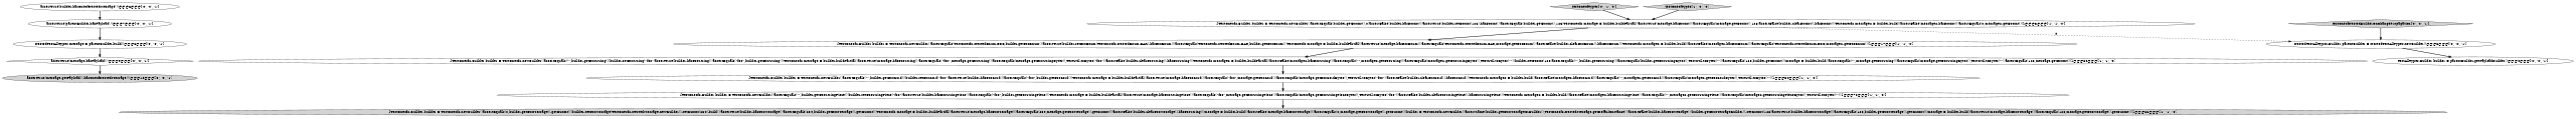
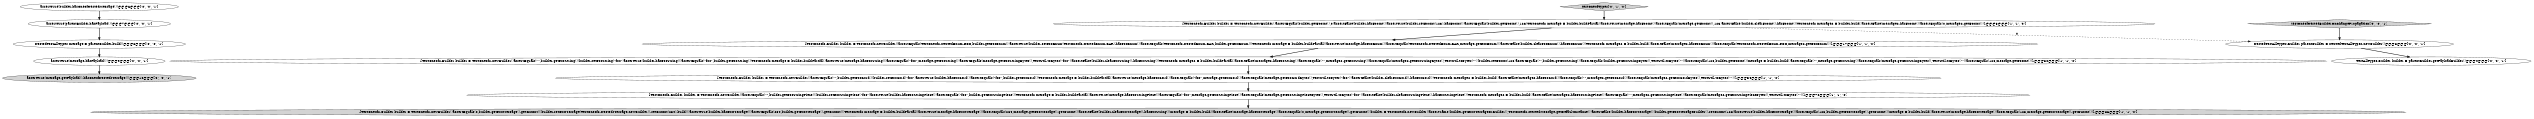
  digraph {
    node [fillcolor=white shape=ellipse style=filled]
    edge [style=bold]
    n1 [fillcolor=lightgray label="assertTrue(message.getPayload().hasOneofNestedMessage())@@@10@@@['0', '0', '1']"]
    n2 [label="TestAllTypes.Builder builder = parentBuilder.getPayloadBuilder()@@@4@@@['0', '0', '1']"]
    n3 [label="{TestOneof2.Builder builder = TestOneof2.newBuilder()assertEquals(\"\",builder.getFooStringPiece())builder.setFooStringPiece(\"foo\")assertTrue(builder.hasFooStringPiece())assertEquals(\"foo\",builder.getFooStringPiece())TestOneof2 message = builder.buildPartial()assertTrue(message.hasFooStringPiece())assertEquals(\"foo\",message.getFooStringPiece())assertEquals(message.getFooStringPieceBytes(),TestUtil.toBytes(\"foo\"))assertFalse(builder.clearFooStringPiece().hasFooStringPiece())TestOneof2 message2 = builder.build()assertFalse(message2.hasFooStringPiece())assertEquals(\"\",message2.getFooStringPiece())assertEquals(message2.getFooStringPieceBytes(),TestUtil.toBytes(\"\"))}@@@70@@@['1', '1', '0']"]
    n4 [fillcolor=lightgray label="{TestOneof2.Builder builder = TestOneof2.newBuilder()assertEquals(0,builder.getFooMessage().getQuxInt())builder.setFooMessage(TestOneof2.NestedMessage.newBuilder().setQuxInt(234).build())assertTrue(builder.hasFooMessage())assertEquals(234,builder.getFooMessage().getQuxInt())TestOneof2 message = builder.buildPartial()assertTrue(message.hasFooMessage())assertEquals(234,message.getFooMessage().getQuxInt())assertFalse(builder.clearFooMessage().hasFooString())message = builder.build()assertFalse(message.hasFooMessage())assertEquals(0,message.getFooMessage().getQuxInt())builder = TestOneof2.newBuilder()assertSame(builder.getFooMessageOrBuilder(),TestOneof2.NestedMessage.getDefaultInstance())assertFalse(builder.hasFooMessage())builder.getFooMessageBuilder().setQuxInt(123)assertTrue(builder.hasFooMessage())assertEquals(123,builder.getFooMessage().getQuxInt())message = builder.build()assertTrue(message.hasFooMessage())assertEquals(123,message.getFooMessage().getQuxInt())}@@@86@@@['1', '1', '0']"]
    n5 [label="NestedTestAllTypes.Builder parentBuilder = NestedTestAllTypes.newBuilder()@@@3@@@['0', '0', '1']"]
    n6 [label="{TestOneof2.Builder builder = TestOneof2.newBuilder()assertEquals(builder.getFooInt(),0)assertFalse(builder.hasFooInt())assertTrue(builder.setFooInt(123).hasFooInt())assertEquals(builder.getFooInt(),123)TestOneof2 message = builder.buildPartial()assertTrue(message.hasFooInt())assertEquals(message.getFooInt(),123)assertFalse(builder.clearFooInt().hasFooInt())TestOneof2 message2 = builder.build()assertFalse(message2.hasFooInt())assertEquals(0,message2.getFooInt())}@@@3@@@['1', '1', '0']"]
    n7 [label="{TestOneof2.Builder builder = TestOneof2.newBuilder()assertEquals(TestOneof2.NestedEnum.FOO,builder.getFooEnum())assertTrue(builder.setFooEnum(TestOneof2.NestedEnum.BAR).hasFooEnum())assertEquals(TestOneof2.NestedEnum.BAR,builder.getFooEnum())TestOneof2 message = builder.buildPartial()assertTrue(message.hasFooEnum())assertEquals(TestOneof2.NestedEnum.BAR,message.getFooEnum())assertFalse(builder.clearFooEnum().hasFooEnum())TestOneof2 message2 = builder.build()assertFalse(message2.hasFooEnum())assertEquals(TestOneof2.NestedEnum.FOO,message2.getFooEnum())}@@@17@@@['1', '1', '0']"]
    n8 [label="{TestOneof2.Builder builder = TestOneof2.newBuilder()assertEquals(\"\",builder.getFooString())builder.setFooString(\"foo\")assertTrue(builder.hasFooString())assertEquals(\"foo\",builder.getFooString())TestOneof2 message = builder.buildPartial()assertTrue(message.hasFooString())assertEquals(\"foo\",message.getFooString())assertEquals(message.getFooStringBytes(),TestUtil.toBytes(\"foo\"))assertFalse(builder.clearFooString().hasFooString())TestOneof2 message2 = builder.buildPartial()assertFalse(message2.hasFooString())assertEquals(\"\",message2.getFooString())assertEquals(message2.getFooStringBytes(),TestUtil.toBytes(\"\"))builder.setFooInt(123)assertEquals(\"\",builder.getFooString())assertEquals(builder.getFooStringBytes(),TestUtil.toBytes(\"\"))assertEquals(123,builder.getFooInt())message = builder.build()assertEquals(\"\",message.getFooString())assertEquals(message.getFooStringBytes(),TestUtil.toBytes(\"\"))assertEquals(123,message.getFooInt())}@@@30@@@['1', '1', '0']"]
    n9 [label="{TestOneof2.Builder builder = TestOneof2.newBuilder()assertEquals(\"\",builder.getFooCord())builder.setFooCord(\"foo\")assertTrue(builder.hasFooCord())assertEquals(\"foo\",builder.getFooCord())TestOneof2 message = builder.buildPartial()assertTrue(message.hasFooCord())assertEquals(\"foo\",message.getFooCord())assertEquals(message.getFooCordBytes(),TestUtil.toBytes(\"foo\"))assertFalse(builder.clearFooCord().hasFooCord())TestOneof2 message2 = builder.build()assertFalse(message2.hasFooCord())assertEquals(\"\",message2.getFooCord())assertEquals(message2.getFooCordBytes(),TestUtil.toBytes(\"\"))}@@@54@@@['1', '1', '0']"]
    n10 [fillcolor=lightgray label="testOneofNestedBuilderOnChangePropagation['0', '0', '1']" shape=diamond]
-   n11 [label="assertTrue(message.hasPayload())@@@9@@@['0', '0', '1']" shape=diamond]
+   n11 [label="assertTrue(message.hasPayload())@@@9@@@['0', '0', '1']"]
    n12 [fillcolor=lightgray label="testOneofTypes['0', '1', '0']" shape=diamond]
    n13 [label="assertTrue(parentBuilder.hasPayload())@@@7@@@['0', '0', '1']"]
    n14 [label="NestedTestAllTypes message = parentBuilder.build()@@@8@@@['0', '0', '1']"]
-   n15 [fillcolor=lightgray label="testOneofTypes['1', '0', '0']" shape=diamond]
    n16 [label="assertTrue(builder.hasOneofNestedMessage())@@@6@@@['0', '0', '1']"]
    n3 -> n4
    n5 -> n2
    n6 -> n5 [label=0 style=dashed]
    n6 -> n7
    n7 -> n8
    n8 -> n9
    n9 -> n3
    n10 -> n5
    n11 -> n1
    n12 -> n6
    n13 -> n14
    n14 -> n11
-   n15 -> n6
    n16 -> n13
  }
